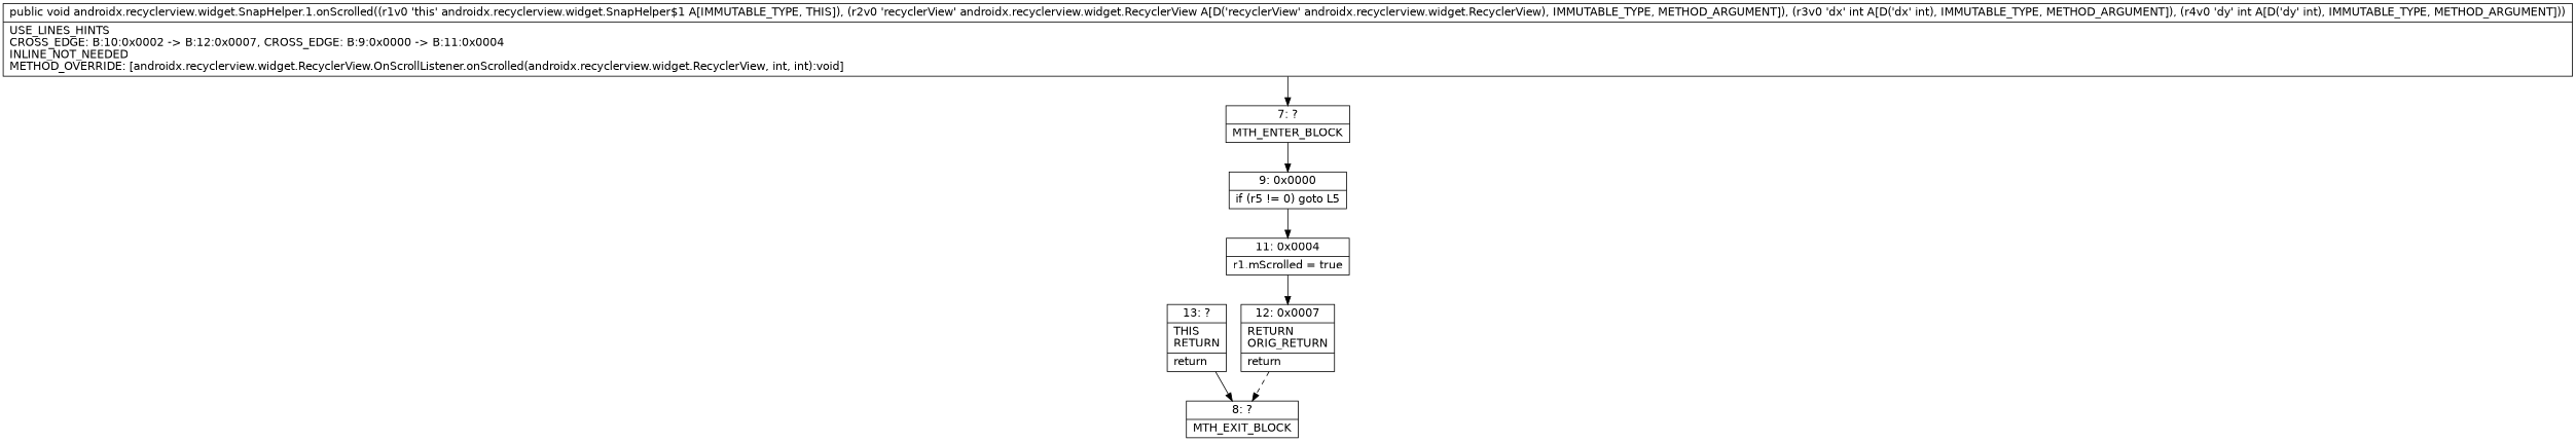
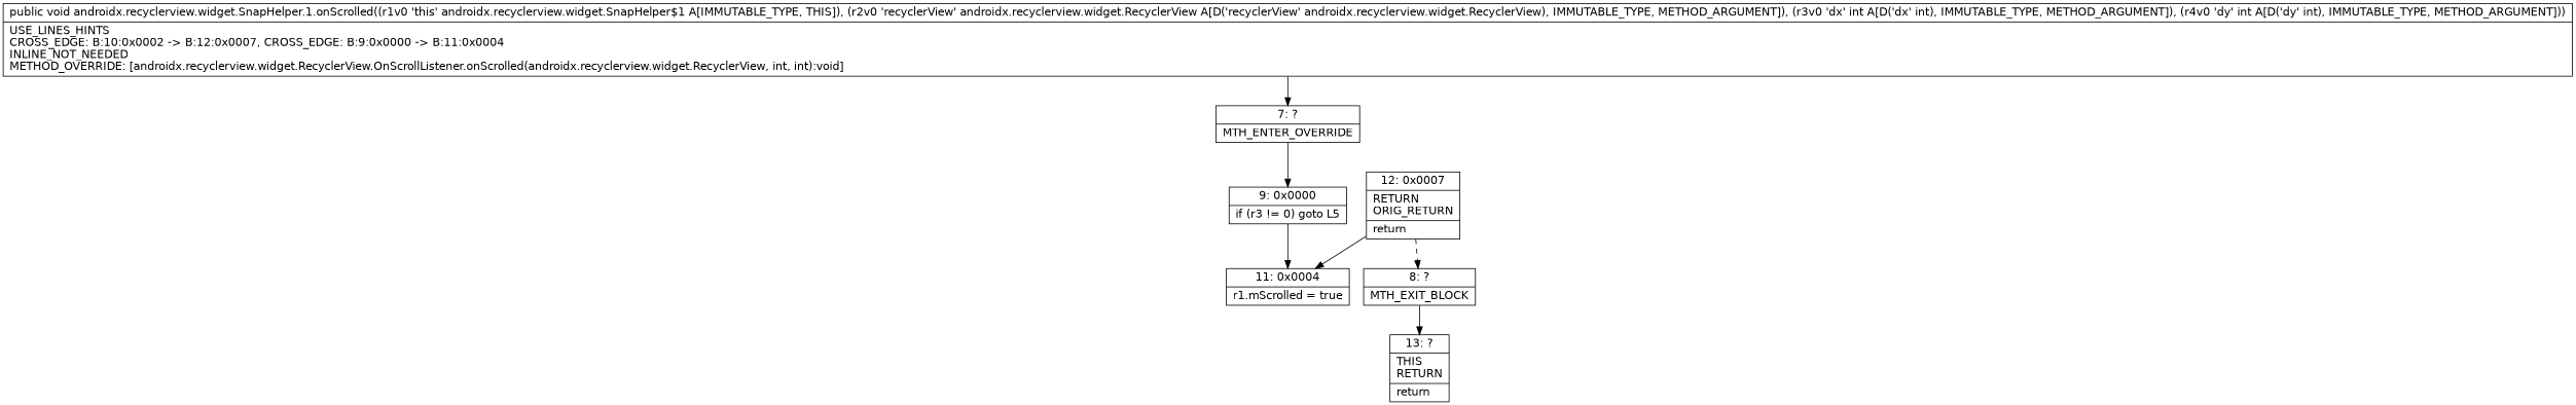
  digraph {
    fontname="DejaVu Sans"
    node [fontname="DejaVu Sans" shape=record]
    edge [fontname="DejaVu Sans"]
-   n1 [label="{7\:\ ?|MTH_ENTER_BLOCK\l}"]
-   n2 [label="{9\:\ 0x0000|if (r5 != 0) goto L5\l}"]
+   n1 [label="{7\:\ ?|MTH_ENTER_OVERRIDE\l}"]
+   n2 [label="{9\:\ 0x0000|if (r3 != 0) goto L5\l}"]
    n3 [label="{11\:\ 0x0004|r1.mScrolled = true\l}"]
    n4 [label="{12\:\ 0x0007|RETURN\lORIG_RETURN\l|return\l}"]
    n5 [label="{13\:\ ?|THIS\lRETURN\l|return\l}"]
    n6 [label="{8\:\ ?|MTH_EXIT_BLOCK\l}"]
    n7 [label="{public void androidx.recyclerview.widget.SnapHelper.1.onScrolled((r1v0 'this' androidx.recyclerview.widget.SnapHelper$1 A[IMMUTABLE_TYPE, THIS]), (r2v0 'recyclerView' androidx.recyclerview.widget.RecyclerView A[D('recyclerView' androidx.recyclerview.widget.RecyclerView), IMMUTABLE_TYPE, METHOD_ARGUMENT]), (r3v0 'dx' int A[D('dx' int), IMMUTABLE_TYPE, METHOD_ARGUMENT]), (r4v0 'dy' int A[D('dy' int), IMMUTABLE_TYPE, METHOD_ARGUMENT]))  | USE_LINES_HINTS\lCROSS_EDGE: B:10:0x0002 \-\> B:12:0x0007, CROSS_EDGE: B:9:0x0000 \-\> B:11:0x0004\lINLINE_NOT_NEEDED\lMETHOD_OVERRIDE: [androidx.recyclerview.widget.RecyclerView.OnScrollListener.onScrolled(androidx.recyclerview.widget.RecyclerView, int, int):void]\l}"]
    n1 -> n2
    n2 -> n3
-   n3 -> n4
+   n4 -> n3
    n4 -> n6 [style=dashed]
-   n5 -> n6
+   n6 -> n5
    n7 -> n1
  }
